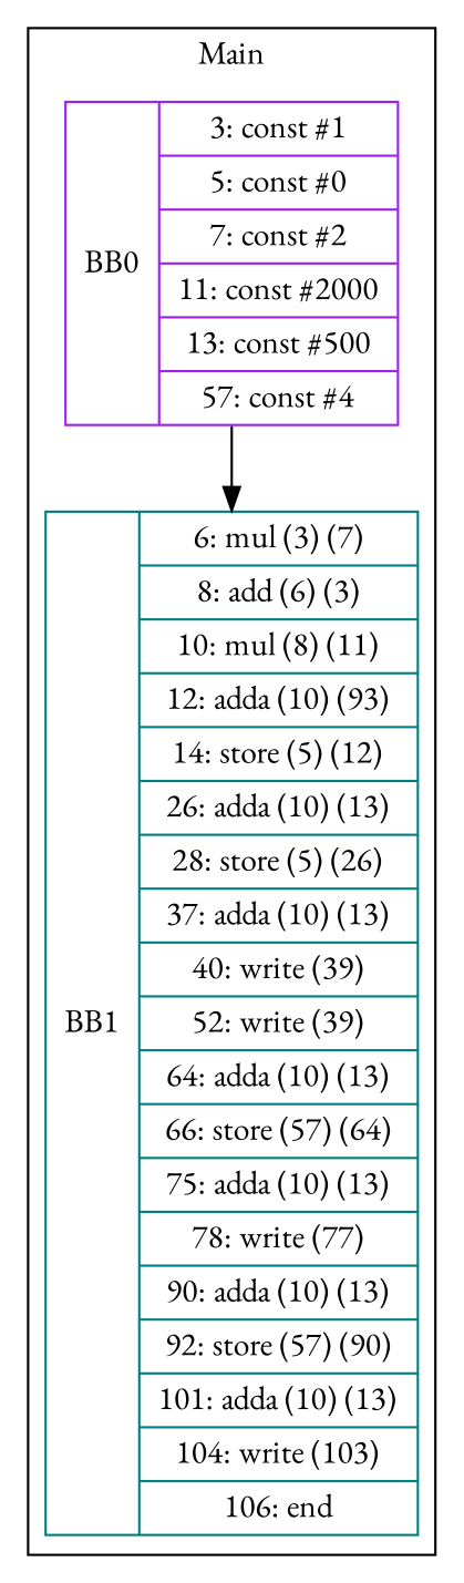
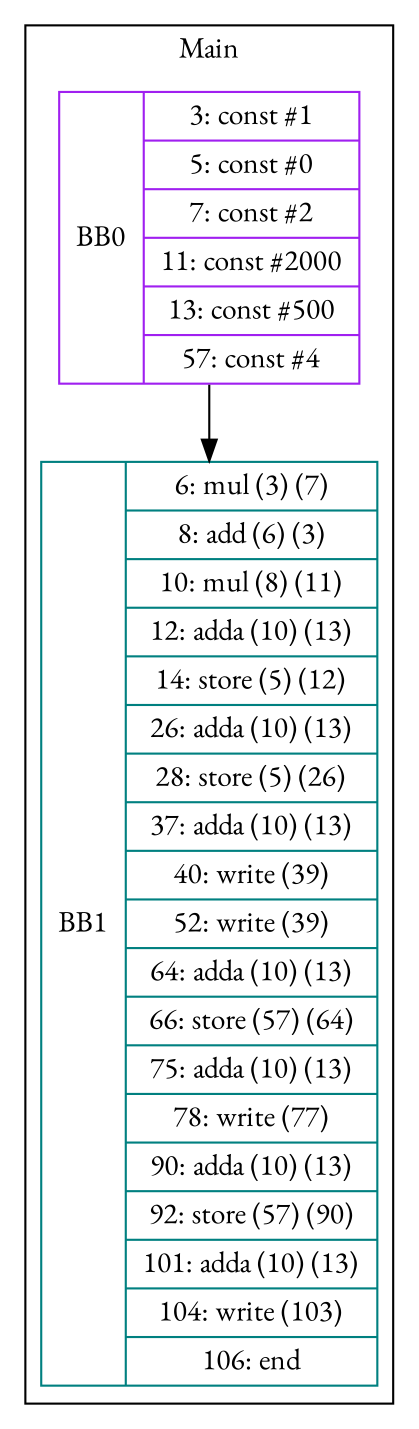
  digraph {
    fontname="EB Garamond"
    node [shape=record fontname="EB Garamond"]
    n1 [label="<b>BB0|{3: const #1|5: const #0|7: const #2|11: const #2000|13: const #500|57: const #4}" color=purple]
-   n2 [label="<b>BB1|{6: mul (3) (7)|8: add (6) (3)|10: mul (8) (11)|12: adda (10) (93)|14: store (5) (12)|26: adda (10) (13)|28: store (5) (26)|37: adda (10) (13)|40: write (39)|52: write (39)|64: adda (10) (13)|66: store (57) (64)|75: adda (10) (13)|78: write (77)|90: adda (10) (13)|92: store (57) (90)|101: adda (10) (13)|104: write (103)|106: end}" color=teal]
+   n2 [label="<b>BB1|{6: mul (3) (7)|8: add (6) (3)|10: mul (8) (11)|12: adda (10) (13)|14: store (5) (12)|26: adda (10) (13)|28: store (5) (26)|37: adda (10) (13)|40: write (39)|52: write (39)|64: adda (10) (13)|66: store (57) (64)|75: adda (10) (13)|78: write (77)|90: adda (10) (13)|92: store (57) (90)|101: adda (10) (13)|104: write (103)|106: end}" color=teal]
    subgraph cluster_1 {
      label=Main
      n1
      n2
    }
    n1 -> n2 [headport=n tailport=s fontname="EB Garamond"]
  }
